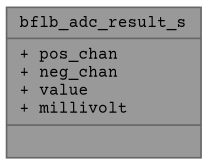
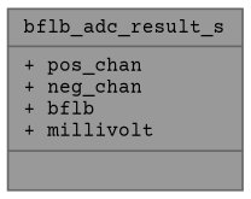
  digraph {
    fontname="Courier Prime"
-   n1 [color=gray40 fillcolor=grey60 fontcolor=black fontname="Courier Prime" fontsize=10 height=0.2 label="{bflb_adc_result_s\n|+ pos_chan\l+ neg_chan\l+ value\l+ millivolt\l|}" shape=record style=filled width=0.4]
+   n1 [color=gray40 fillcolor=grey60 fontcolor=black fontname="Courier Prime" fontsize=10 height=0.2 label="{bflb_adc_result_s\n|+ pos_chan\l+ neg_chan\l+ bflb\l+ millivolt\l|}" shape=record style=filled width=0.4]
  }
